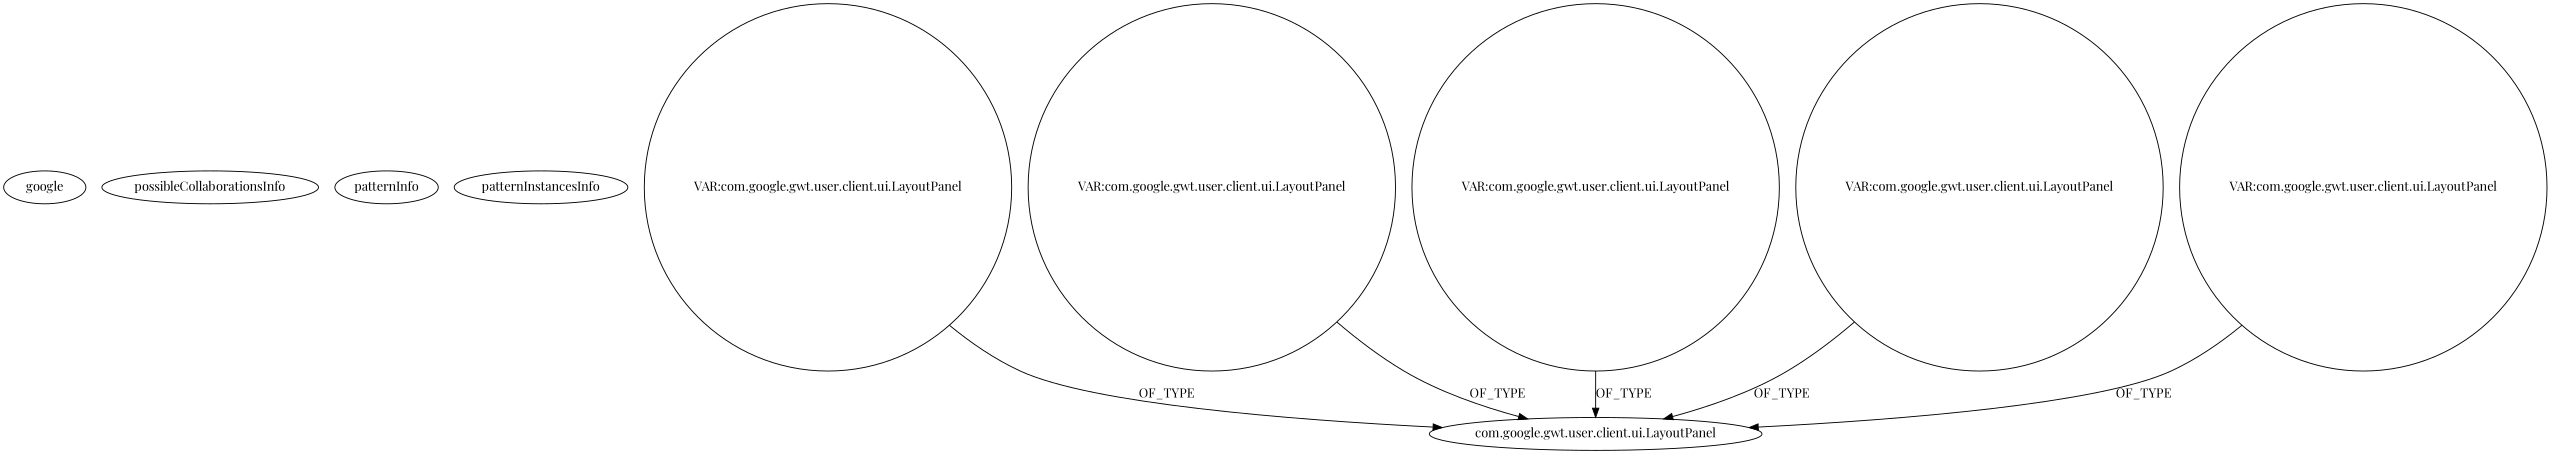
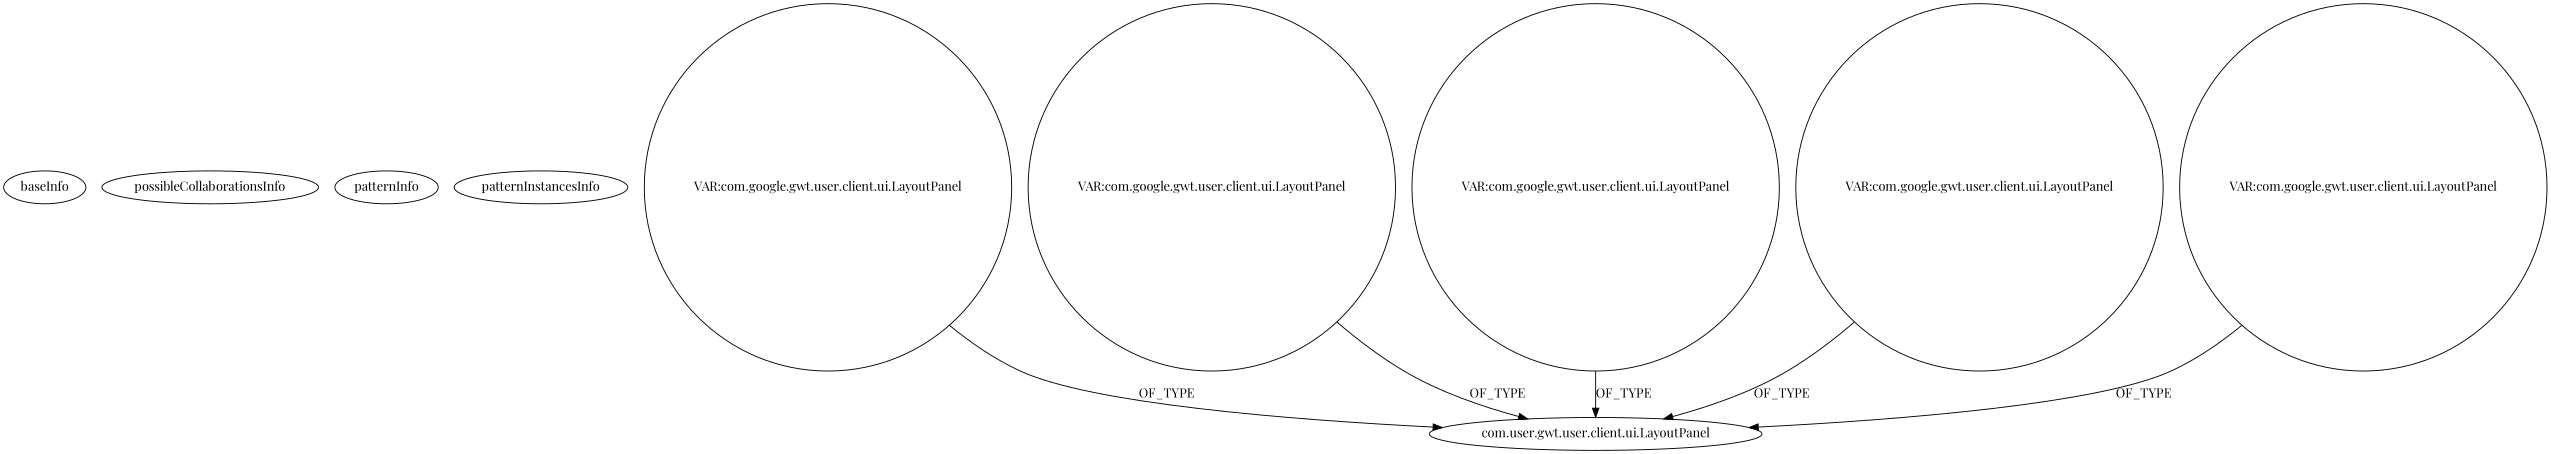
  digraph {
    fontname="Playfair Display"
    node [fontname="Playfair Display" isFrameworkType=false vertexType=VARIABLE_EXPRESION]
    edge [fontname="Playfair Display"]
-   baseInfo [category=pattern graphId=412 isAnonymous=false possibleRelation=false label=google isFrameworkType="" vertexType=""]
+   baseInfo [category=pattern graphId=412 isAnonymous=false possibleRelation=false isFrameworkType="" vertexType=""]
    possibleCollaborationsInfo [isFrameworkType="" vertexType=""]
    patternInfo [frequency=2.0 patternRootClient=null isFrameworkType="" vertexType=""]
    patternInstancesInfo [0="lambourg-WebGallery~/lambourg-WebGallery/WebGallery-master/client/src/com/lambourg/webgallery/client/pictureview/PictureView.java~void onZoomClicked()~3565" 1="lambourg-WebGallery~/lambourg-WebGallery/WebGallery-master/client/src/com/lambourg/webgallery/client/pictureview/PictureView.java~PictureView~3541" isFrameworkType="" vertexType=""]
-   n5 [label="com.google.gwt.user.client.ui.LayoutPanel" vertexType=FRAMEWORK_CLASS_TYPE]
+   n5 [label="com.user.gwt.user.client.ui.LayoutPanel" vertexType=FRAMEWORK_CLASS_TYPE]
    n6 [label="VAR:com.google.gwt.user.client.ui.LayoutPanel" shape=circle]
    n7 [label="VAR:com.google.gwt.user.client.ui.LayoutPanel" shape=circle]
    n8 [label="VAR:com.google.gwt.user.client.ui.LayoutPanel" shape=circle]
    n9 [label="VAR:com.google.gwt.user.client.ui.LayoutPanel" shape=circle]
    n10 [label="VAR:com.google.gwt.user.client.ui.LayoutPanel" shape=circle]
    n6 -> n5 [label=OF_TYPE]
    n7 -> n5 [label=OF_TYPE]
    n8 -> n5 [label=OF_TYPE]
    n9 -> n5 [label=OF_TYPE]
    n10 -> n5 [label=OF_TYPE]
  }
